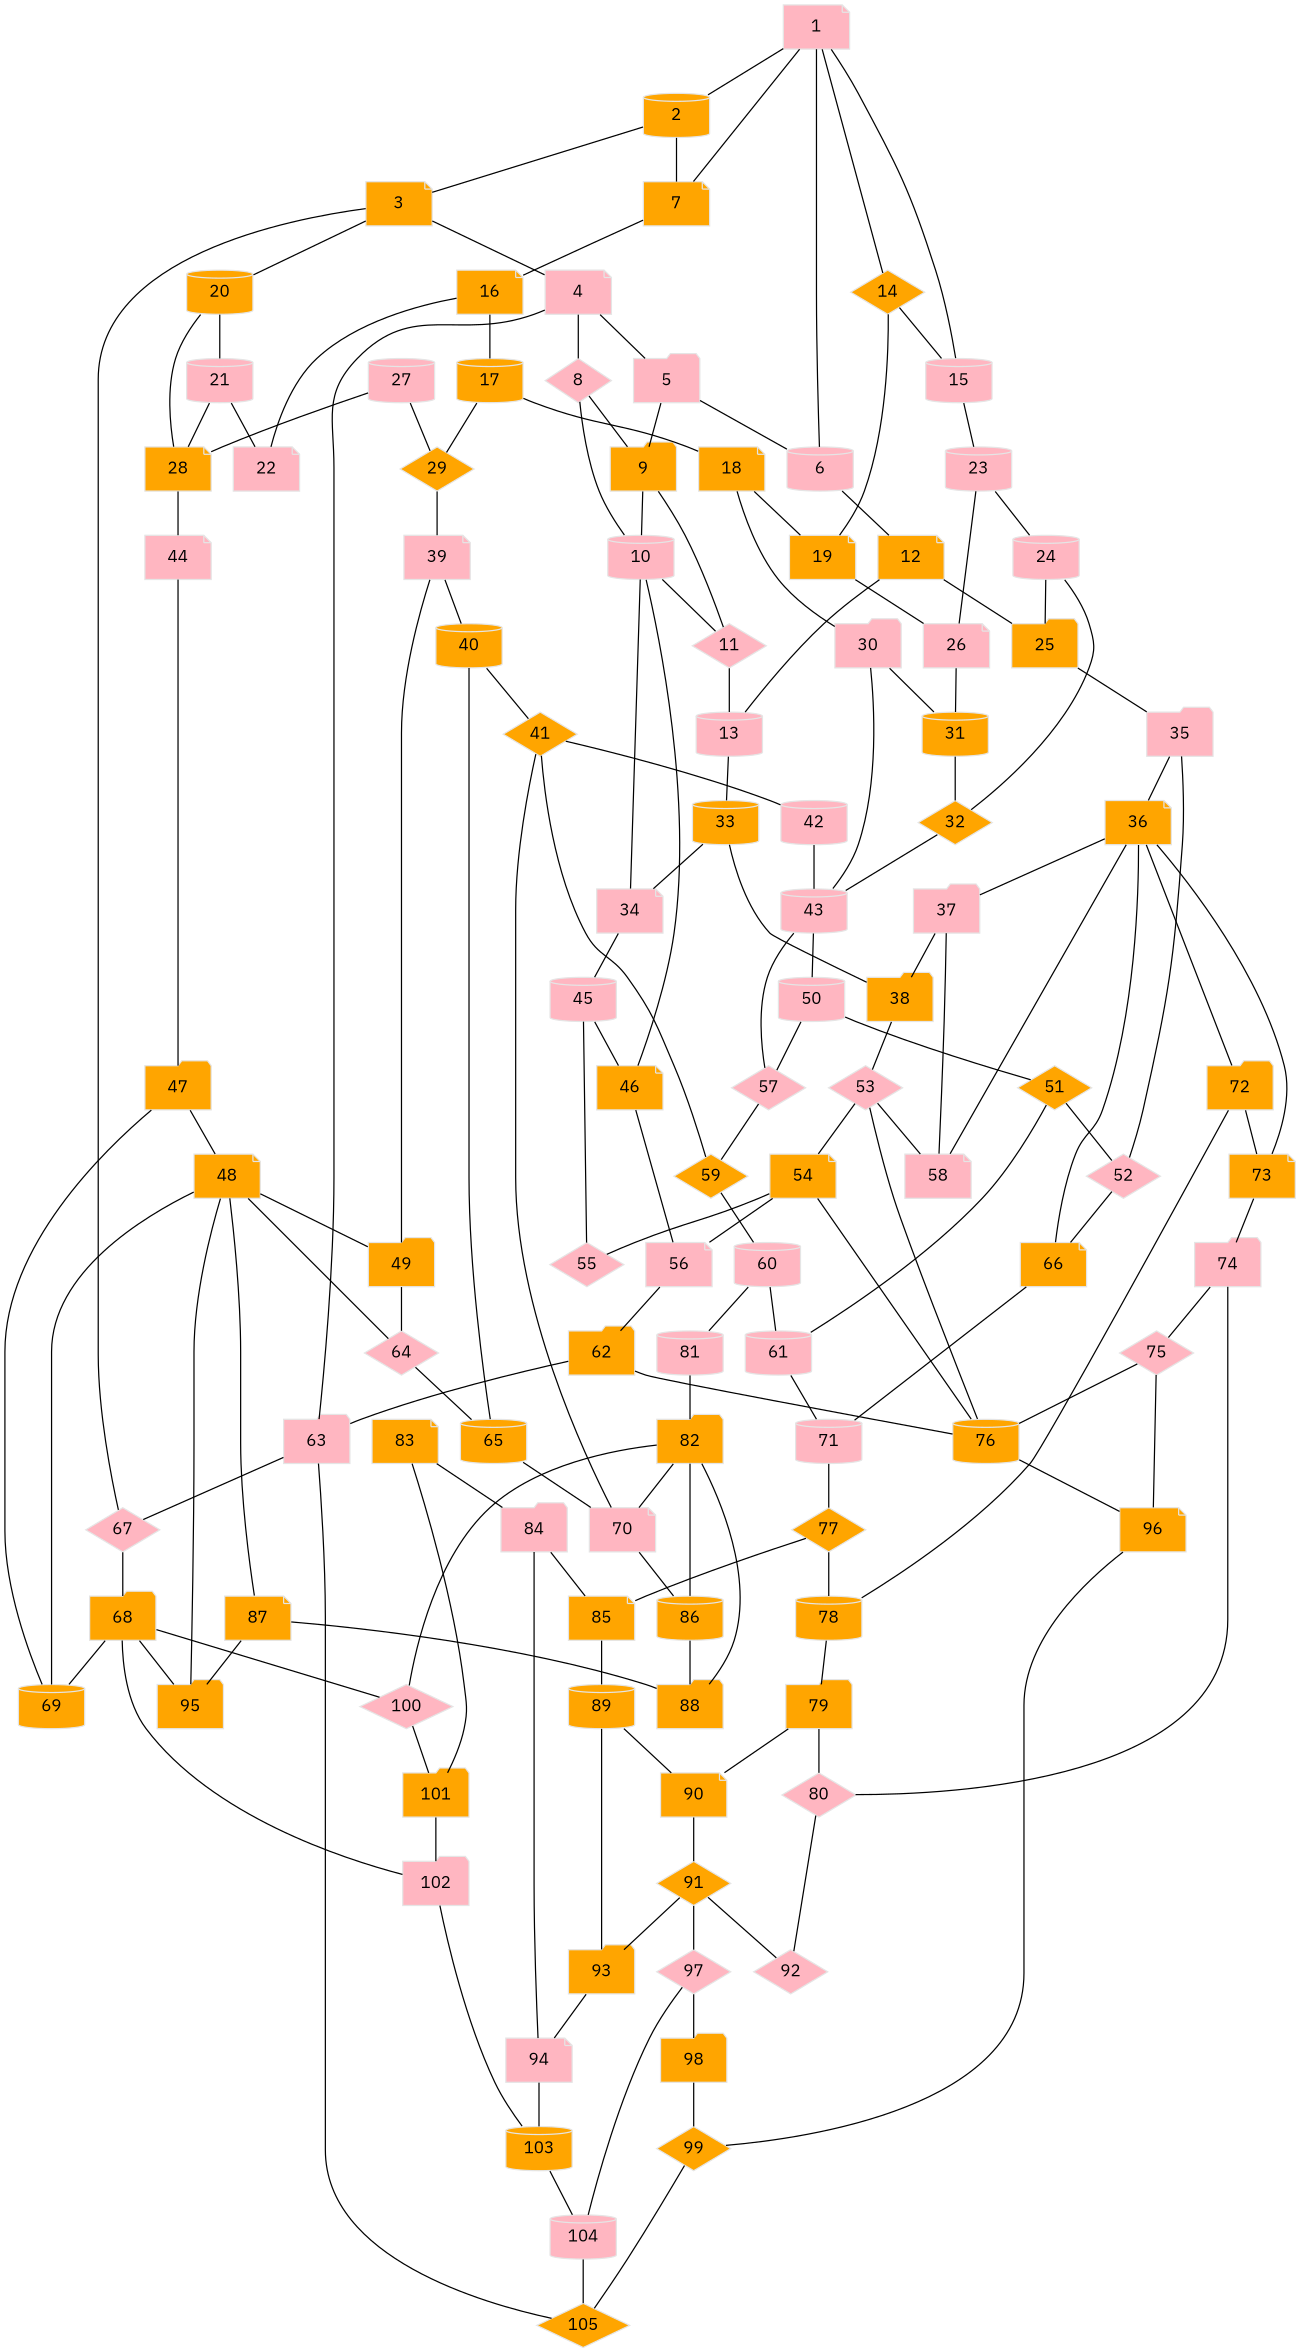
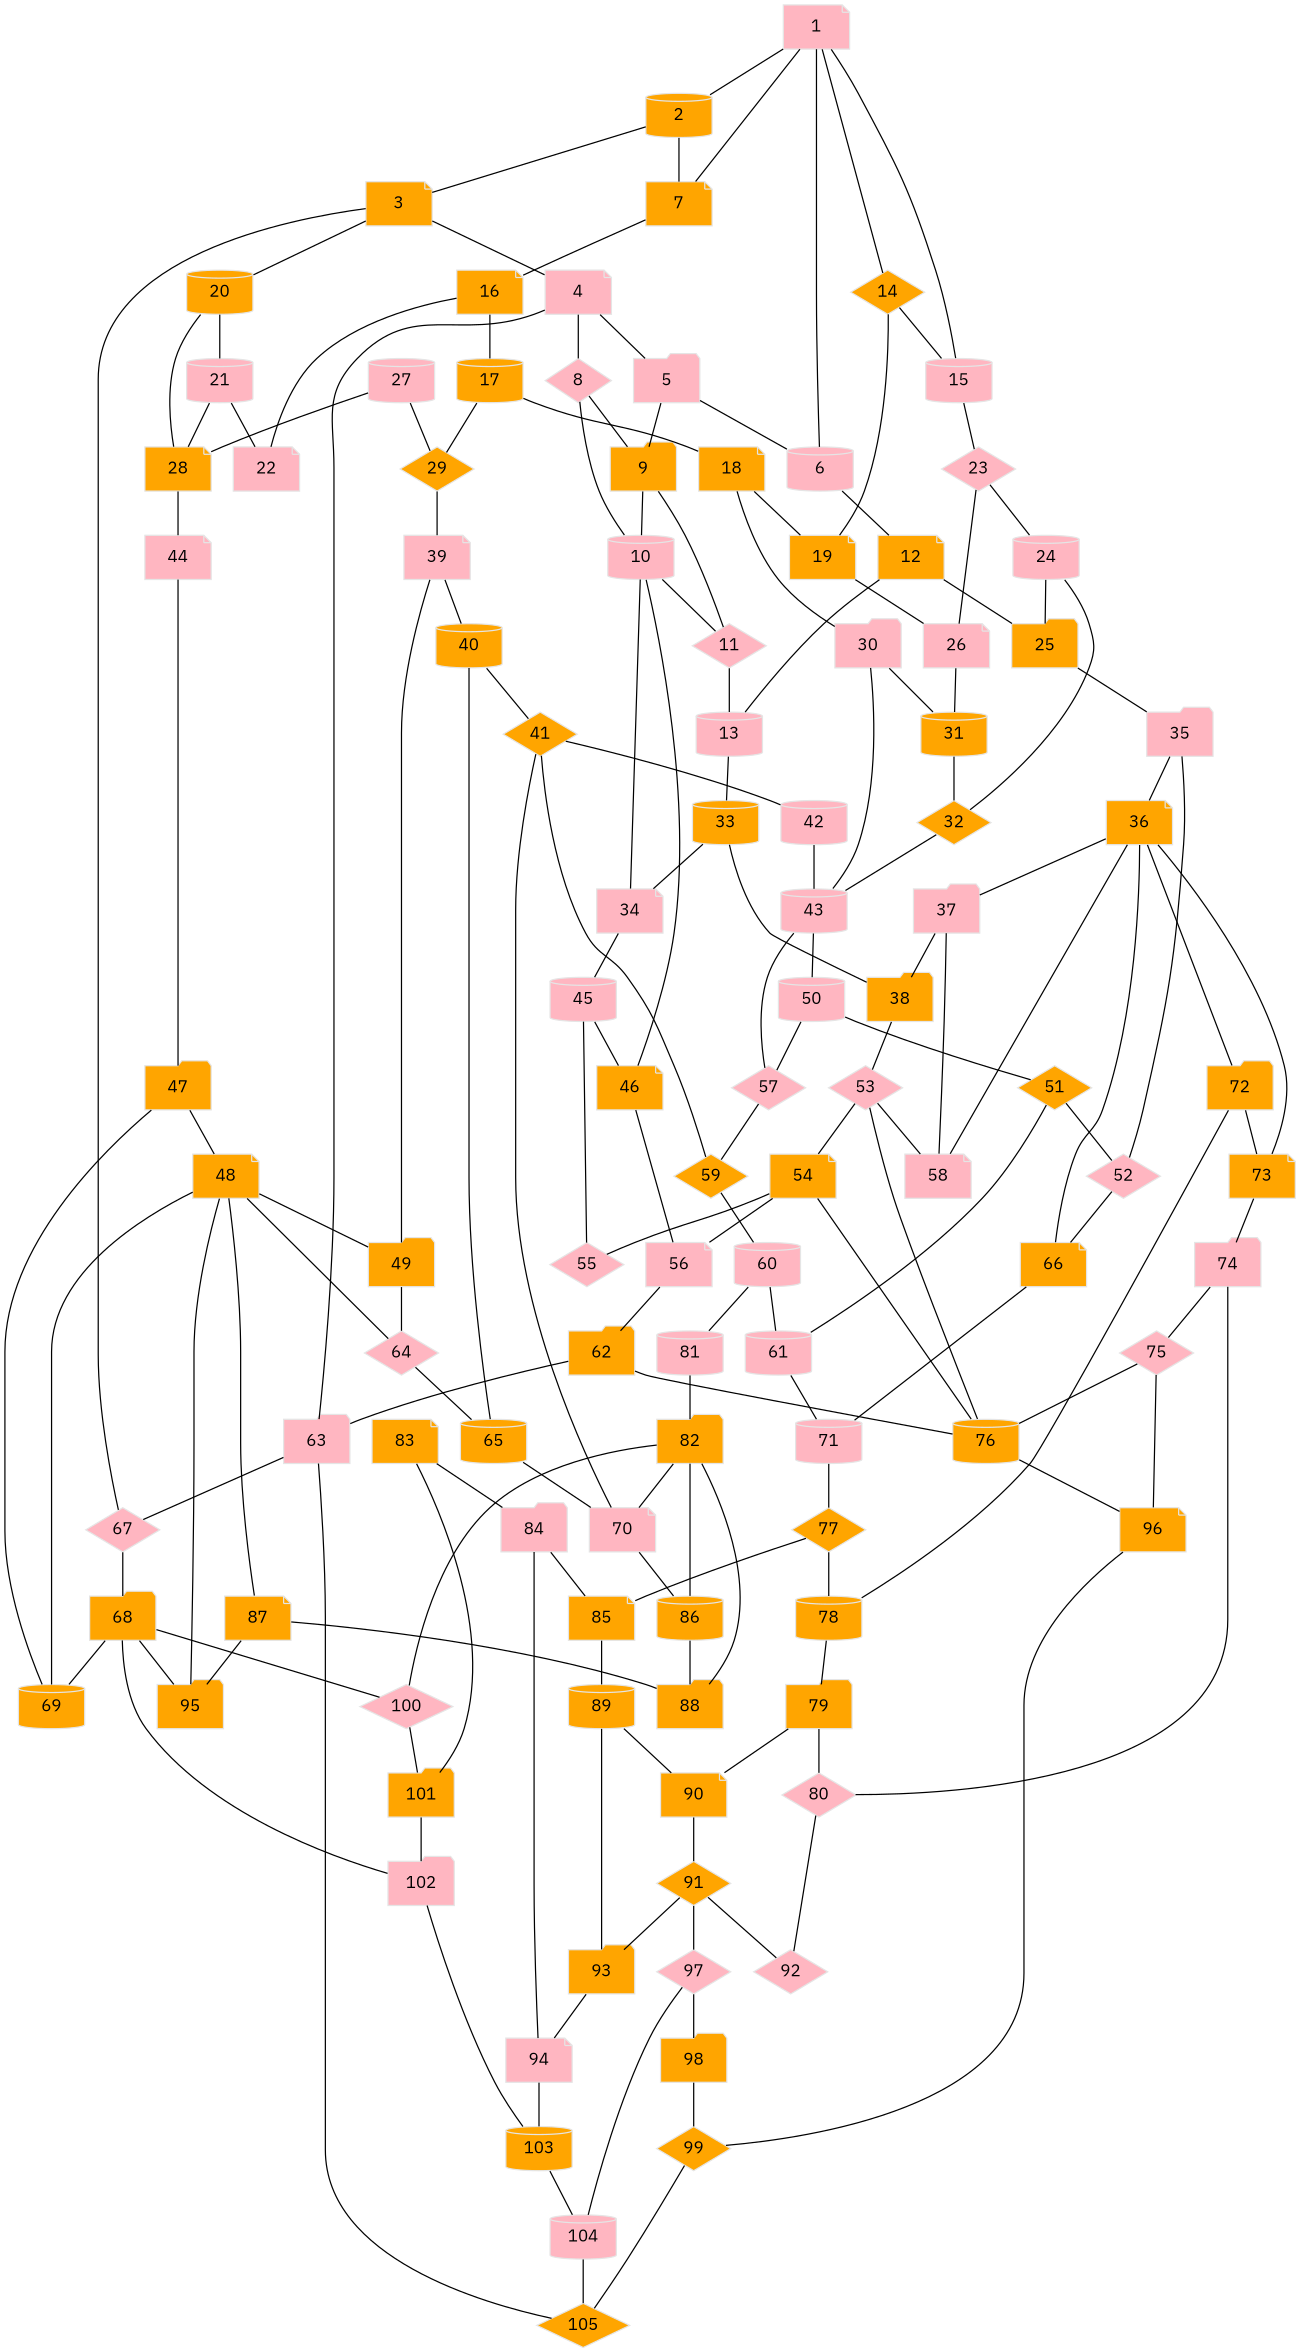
  graph {
    fontname="IBM Plex Sans"
    node [color=gray90 fillcolor=orange fontname="IBM Plex Sans" shape=cylinder style=filled]
    edge [fontname="IBM Plex Sans" weight=1.0]
    1 [fillcolor=lightpink shape=note]
    2
    6 [fillcolor=lightpink]
    7 [shape=note]
    14 [shape=diamond]
    15 [fillcolor=lightpink]
    3 [shape=note]
    12 [shape=note]
    16 [shape=note]
    19 [shape=note]
-   23 [fillcolor=lightpink]
+   23 [fillcolor=lightpink shape=diamond]
    4 [fillcolor=lightpink shape=note]
    20
    67 [fillcolor=lightpink shape=diamond]
    5 [fillcolor=lightpink shape=folder]
    8 [fillcolor=lightpink shape=diamond]
    63 [fillcolor=lightpink shape=folder]
    21 [fillcolor=lightpink]
    28 [shape=note]
    68 [shape=folder]
    9 [shape=folder]
    10 [fillcolor=lightpink]
    105 [shape=diamond]
    11 [fillcolor=lightpink shape=diamond]
    13 [fillcolor=lightpink]
    25 [shape=folder]
    17
    22 [fillcolor=lightpink shape=note]
    34 [fillcolor=lightpink shape=note]
    46 [shape=note]
    45 [fillcolor=lightpink]
    56 [fillcolor=lightpink shape=note]
    33
    35 [fillcolor=lightpink shape=folder]
    38 [shape=folder]
    26 [fillcolor=lightpink shape=note]
    24 [fillcolor=lightpink]
    18 [shape=note]
    29 [shape=diamond]
    30 [fillcolor=lightpink shape=folder]
    39 [fillcolor=lightpink shape=note]
    31
    43 [fillcolor=lightpink]
    44 [fillcolor=lightpink shape=note]
    32 [shape=diamond]
    36 [shape=note]
    52 [fillcolor=lightpink shape=diamond]
    27 [fillcolor=lightpink]
    47 [shape=folder]
    40
    49 [shape=folder]
    50 [fillcolor=lightpink]
    57 [fillcolor=lightpink shape=diamond]
    53 [fillcolor=lightpink shape=diamond]
    55 [fillcolor=lightpink shape=diamond]
    37 [fillcolor=lightpink shape=folder]
    58 [fillcolor=lightpink shape=note]
    66 [shape=note]
    72 [shape=folder]
    73 [shape=note]
    71 [fillcolor=lightpink]
    78
    74 [fillcolor=lightpink shape=folder]
    54 [shape=note]
    76
    41 [shape=diamond]
    65
    64 [fillcolor=lightpink shape=diamond]
    42 [fillcolor=lightpink]
    59 [shape=diamond]
    70 [fillcolor=lightpink shape=note]
    60 [fillcolor=lightpink]
    86
    51 [shape=diamond]
    48 [shape=note]
    69
    62 [shape=folder]
    87 [shape=note]
    95 [shape=folder]
    88 [shape=folder]
    61 [fillcolor=lightpink]
    96 [shape=note]
    81 [fillcolor=lightpink]
    82 [shape=folder]
    77 [shape=diamond]
    100 [fillcolor=lightpink shape=diamond]
    102 [fillcolor=lightpink shape=folder]
    101 [shape=folder]
    103
    85 [shape=note]
    79 [shape=folder]
    75 [fillcolor=lightpink shape=diamond]
    80 [fillcolor=lightpink shape=diamond]
    92 [fillcolor=lightpink shape=diamond]
    99 [shape=diamond]
    89
    90 [shape=note]
    91 [shape=diamond]
    83 [shape=note]
    84 [fillcolor=lightpink shape=folder]
    94 [fillcolor=lightpink shape=note]
    93 [shape=folder]
    97 [fillcolor=lightpink shape=diamond]
    98 [shape=folder]
    104 [fillcolor=lightpink]
    1 -- 2
    1 -- 6
    1 -- 7
    1 -- 14
    1 -- 15
    2 -- 7
    2 -- 3
    6 -- 12
    7 -- 16
    14 -- 15
    14 -- 19
    15 -- 23
    3 -- 4
    3 -- 20
    3 -- 67
    12 -- 13
    12 -- 25
    16 -- 17
    16 -- 22
    19 -- 26
    23 -- 26
    23 -- 24
    4 -- 5
    4 -- 8
    4 -- 63
    20 -- 21
    20 -- 28
    67 -- 68 [weight=2.0]
    5 -- 6
    5 -- 9
    8 -- 9
    8 -- 10
    63 -- 67
    63 -- 105
    21 -- 28
    21 -- 22
    28 -- 44 [weight=2.0]
    68 -- 69
    68 -- 95
    68 -- 100
    68 -- 102
    9 -- 10 [weight=2.0]
    9 -- 11
    10 -- 11
    10 -- 34
    10 -- 46
    11 -- 13
    13 -- 33
    25 -- 35
    17 -- 18
    17 -- 29
    34 -- 45
    46 -- 56
    45 -- 46
    45 -- 55
    56 -- 62
    33 -- 34
    33 -- 38
    35 -- 36
    35 -- 52
    38 -- 53
    26 -- 31
    24 -- 25
    24 -- 32
    18 -- 19
    18 -- 30
    29 -- 39
    30 -- 31
    30 -- 43
    39 -- 40
    39 -- 49
    31 -- 32
    43 -- 50
    43 -- 57
    44 -- 47
    32 -- 43
    36 -- 37
    36 -- 58
    36 -- 66
    36 -- 72
    36 -- 73
    52 -- 66
    27 -- 28 [weight=2.0]
    27 -- 29
    47 -- 48
    47 -- 69
    40 -- 41
    40 -- 65
    49 -- 64
    50 -- 57
    50 -- 51
    57 -- 59
    53 -- 58
    53 -- 54 [weight=2.0]
    53 -- 76
    37 -- 38
    37 -- 58
    66 -- 71
    72 -- 73
    72 -- 78
    73 -- 74
    71 -- 77
    78 -- 79
    74 -- 75
    74 -- 80
    54 -- 56
    54 -- 55 [weight=2.0]
    54 -- 76
    76 -- 96
    41 -- 42
    41 -- 59
    41 -- 70
    65 -- 70
    64 -- 65
    42 -- 43 [weight=2.0]
    59 -- 60
    70 -- 86
    60 -- 61
    60 -- 81
    86 -- 88
    51 -- 52
    51 -- 61
    48 -- 49
    48 -- 64
    48 -- 69
    48 -- 87
    48 -- 95
    62 -- 63
    62 -- 76
    87 -- 95
    87 -- 88
    61 -- 71
    96 -- 99
    81 -- 82 [weight=2.0]
    82 -- 70
    82 -- 86
    82 -- 88
    82 -- 100
    77 -- 78
    77 -- 85
    100 -- 101
    102 -- 103
    101 -- 102
    103 -- 104
    85 -- 89
    79 -- 80
    79 -- 90
    75 -- 76
    75 -- 96
    80 -- 92
    99 -- 105
    89 -- 90
    89 -- 93
    90 -- 91
    91 -- 92 [weight=2.0]
    91 -- 93
    91 -- 97 [weight=2.0]
    83 -- 101
    83 -- 84
    84 -- 85
    84 -- 94
    94 -- 103
    93 -- 94
    97 -- 98 [weight=2.0]
    97 -- 104
    98 -- 99
    104 -- 105
  }
